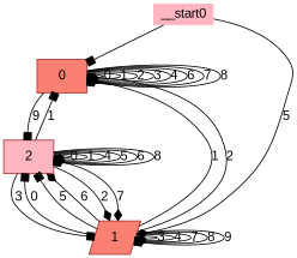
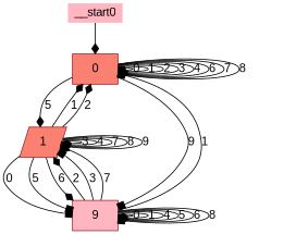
  digraph {
    fontname="Liberation Sans"
    node [color=brown fillcolor=salmon fontname="Liberation Sans" shape=box style=filled]
    edge [arrowhead=diamond fontname="Liberation Sans"]
    n1 [label=0]
    n2 [label=1 shape=parallelogram]
-   n3 [fillcolor=lightpink label=2]
+   n3 [fillcolor=lightpink label=9]
    __start0 [color=purple fillcolor=lightpink height=0 shape=none width=0]
    n1 -> n1 [arrowhead=box label=0]
    n1 -> n1 [label=1]
    n1 -> n1 [arrowhead=box label=2]
    n1 -> n1 [label=3]
    n1 -> n1 [label=4]
    n1 -> n1 [label=6]
    n1 -> n1 [arrowhead=box label=7]
    n1 -> n1 [arrowhead=box label=8]
-   __start0 -> n2 [label=5]
+   n1 -> n2 [label=5]
    n1 -> n3 [arrowhead=box label=9]
    n2 -> n1 [label=1]
    n2 -> n1 [label=2]
    n2 -> n2 [label=3]
    n2 -> n2 [label=4]
    n2 -> n2 [arrowhead=box label=7]
    n2 -> n2 [label=8]
    n2 -> n2 [arrowhead=box label=9]
    n2 -> n3 [arrowhead=box label=0]
    n2 -> n3 [arrowhead=box label=5]
    n2 -> n3 [label=6]
    n3 -> n1 [arrowhead=box label=1]
    n3 -> n2 [label=2]
    n3 -> n2 [arrowhead=box label=3]
    n3 -> n2 [label=7]
    n3 -> n3 [label=0]
    n3 -> n3 [arrowhead=box label=1]
    n3 -> n3 [label=4]
    n3 -> n3 [label=5]
    n3 -> n3 [arrowhead=box label=6]
    n3 -> n3 [arrowhead=box label=8]
-   __start0 -> n1 [arrowhead=box]
+   __start0 -> n1
  }
